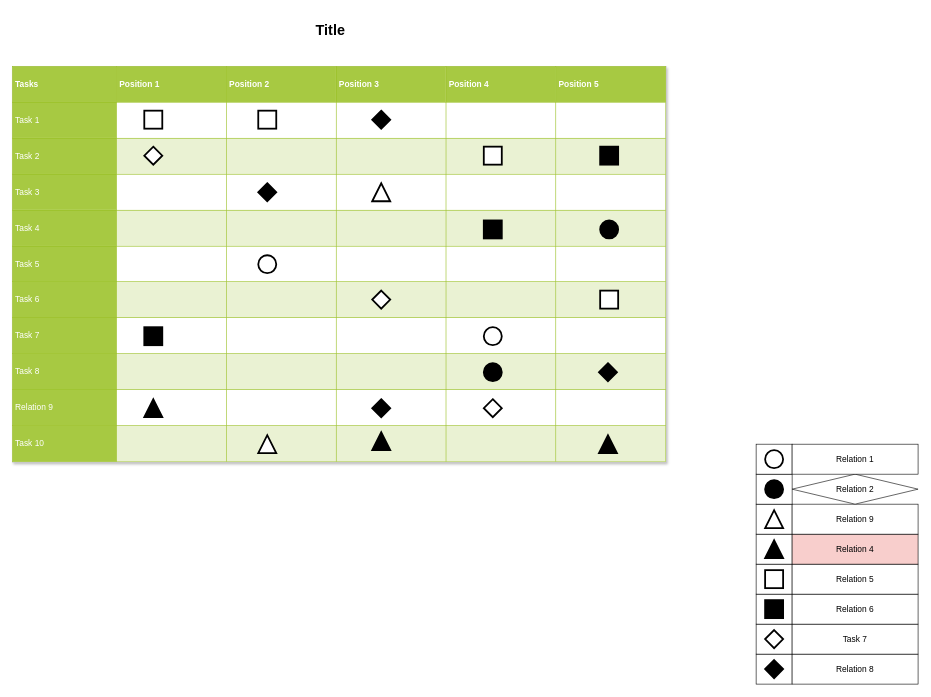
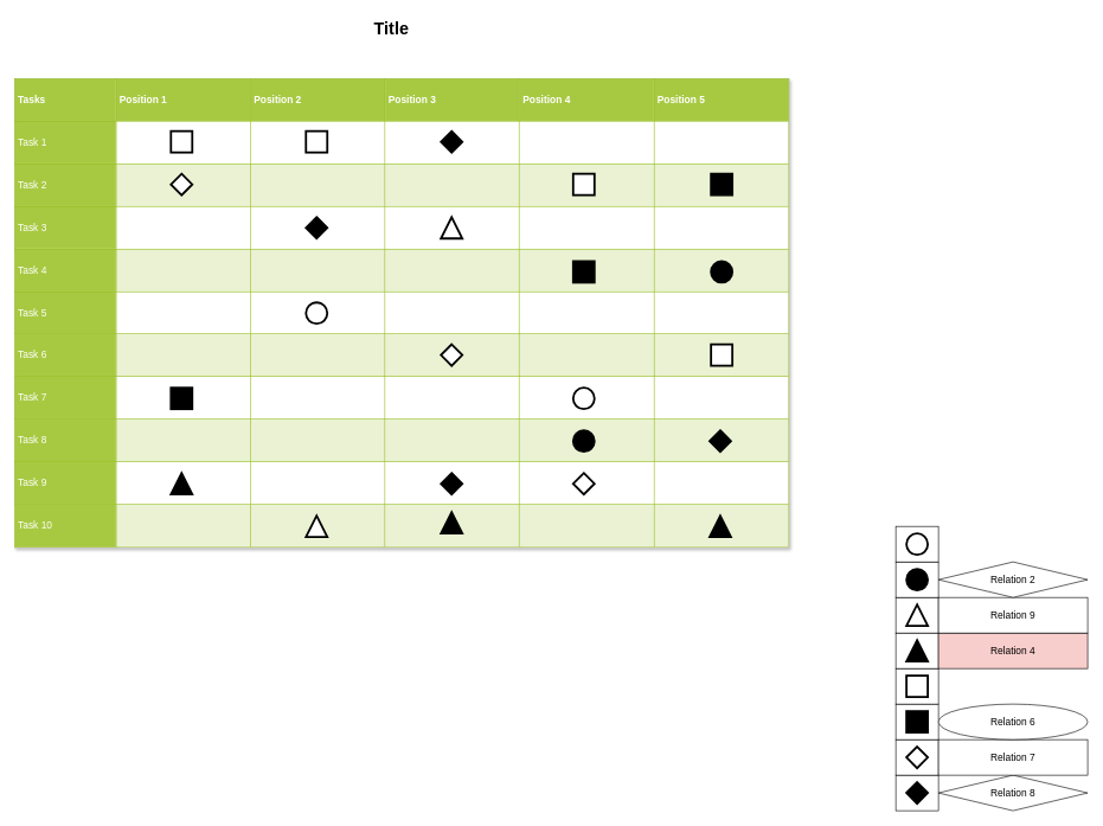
  <mxCell id="0" style=";html=1;" />
  <mxCell id="1" style=";html=1;" parent="0" />
  <mxCell id="2" value="" style="whiteSpace=wrap;html=1;rounded=0;shadow=0;strokeWidth=1;fontSize=14" parent="1" vertex="1"><mxGeometry x="1260" y="1090" width="60" height="50" as="geometry" /></mxCell>
- <mxCell id="3" value="Relation 8" style="whiteSpace=wrap;html=1;rounded=0;shadow=0;strokeWidth=1;fontSize=14" parent="1" vertex="1"><mxGeometry x="1320" y="1090" width="210" height="50" as="geometry" /></mxCell>
+ <mxCell id="3" value="Relation 8" style="rhombus;whiteSpace=wrap;html=1;shadow=0;strokeWidth=1;fontSize=14;" parent="1" vertex="1"><mxGeometry x="1320" y="1090" width="210" height="50" as="geometry" /></mxCell>
  <mxCell id="4" value="" style="rhombus;whiteSpace=wrap;html=1;rounded=0;shadow=0;strokeWidth=3;fillColor=#000000;fontSize=14" parent="1" vertex="1"><mxGeometry x="1275" y="1100" width="30" height="30" as="geometry" /></mxCell>
  <mxCell id="5" value="" style="whiteSpace=wrap;html=1;rounded=0;shadow=0;strokeWidth=1;fontSize=14" parent="1" vertex="1"><mxGeometry x="1260" y="1040" width="60" height="50" as="geometry" /></mxCell>
- <mxCell id="6" value="Task 7" style="whiteSpace=wrap;html=1;rounded=0;shadow=0;strokeWidth=1;fontSize=14" parent="1" vertex="1"><mxGeometry x="1320" y="1040" width="210" height="50" as="geometry" /></mxCell>
+ <mxCell id="6" value="Relation 7" style="whiteSpace=wrap;html=1;rounded=0;shadow=0;strokeWidth=1;fontSize=14" parent="1" vertex="1"><mxGeometry x="1320" y="1040" width="210" height="50" as="geometry" /></mxCell>
  <mxCell id="7" value="" style="whiteSpace=wrap;html=1;rounded=0;shadow=0;strokeWidth=1;fontSize=14" parent="1" vertex="1"><mxGeometry x="1260" y="990" width="60" height="50" as="geometry" /></mxCell>
- <mxCell id="8" value="Relation 6" style="whiteSpace=wrap;html=1;rounded=0;shadow=0;strokeWidth=1;fontSize=14" parent="1" vertex="1"><mxGeometry x="1320" y="990" width="210" height="50" as="geometry" /></mxCell>
+ <mxCell id="8" value="Relation 6" style="ellipse;whiteSpace=wrap;html=1;shadow=0;strokeWidth=1;fontSize=14;" parent="1" vertex="1"><mxGeometry x="1320" y="990" width="210" height="50" as="geometry" /></mxCell>
  <mxCell id="9" value="" style="whiteSpace=wrap;html=1;rounded=0;shadow=0;strokeWidth=1;fontSize=14" parent="1" vertex="1"><mxGeometry x="1260" y="940" width="60" height="50" as="geometry" /></mxCell>
- <mxCell id="10" value="Relation 5" style="whiteSpace=wrap;html=1;rounded=0;shadow=0;strokeWidth=1;fontSize=14" parent="1" vertex="1"><mxGeometry x="1320" y="940" width="210" height="50" as="geometry" /></mxCell>
  <mxCell id="11" value="" style="whiteSpace=wrap;html=1;rounded=0;shadow=0;strokeWidth=1;fontSize=14" parent="1" vertex="1"><mxGeometry x="1260" y="890" width="60" height="50" as="geometry" /></mxCell>
  <mxCell id="12" value="Relation 4" style="whiteSpace=wrap;html=1;rounded=0;shadow=0;strokeWidth=1;fontSize=14;fillColor=#f8cecc;" parent="1" vertex="1"><mxGeometry x="1320" y="890" width="210" height="50" as="geometry" /></mxCell>
  <mxCell id="13" value="" style="whiteSpace=wrap;html=1;rounded=0;shadow=0;strokeWidth=1;fontSize=14" parent="1" vertex="1"><mxGeometry x="1260" y="840" width="60" height="50" as="geometry" /></mxCell>
  <mxCell id="14" value="Relation 9" style="whiteSpace=wrap;html=1;rounded=0;shadow=0;strokeWidth=1;fontSize=14" parent="1" vertex="1"><mxGeometry x="1320" y="840" width="210" height="50" as="geometry" /></mxCell>
  <mxCell id="15" value="" style="whiteSpace=wrap;html=1;rounded=0;shadow=0;strokeWidth=1;fontSize=14" parent="1" vertex="1"><mxGeometry x="1260" y="790" width="60" height="50" as="geometry" /></mxCell>
  <mxCell id="16" value="Relation 2" style="rhombus;whiteSpace=wrap;html=1;shadow=0;strokeWidth=1;fontSize=14;" parent="1" vertex="1"><mxGeometry x="1320" y="790" width="210" height="50" as="geometry" /></mxCell>
  <mxCell id="17" value="" style="whiteSpace=wrap;html=1;rounded=0;shadow=0;strokeWidth=1;fontSize=14" parent="1" vertex="1"><mxGeometry x="1260" y="740" width="60" height="50" as="geometry" /></mxCell>
- <mxCell id="18" value="Relation 1" style="whiteSpace=wrap;html=1;rounded=0;shadow=0;strokeWidth=1;fontSize=14" parent="1" vertex="1"><mxGeometry x="1320" y="740" width="210" height="50" as="geometry" /></mxCell>
- <mxCell id="19" value="&lt;table border=&quot;1&quot; width=&quot;100%&quot; cellpadding=&quot;4&quot; style=&quot;width: 100% ; height: 100% ; border-collapse: collapse&quot;&gt;&lt;tbody&gt;&lt;tr style=&quot;background-color: #a7c942 ; color: #ffffff ; border: 1px solid #98bf21&quot;&gt;&lt;th&gt;Tasks&lt;/th&gt;&lt;th&gt;Position 1&lt;/th&gt;&lt;th&gt;Position 2&lt;/th&gt;&lt;th&gt;Position 3&lt;/th&gt;&lt;th&gt;Position 4&lt;/th&gt;&lt;th&gt;Position 5&lt;/th&gt;&lt;/tr&gt;&lt;tr style=&quot;border: 1px solid #98bf21&quot;&gt;&lt;td style=&quot;background-color: #a7c942 ; color: #ffffff ; border: 1px solid #98bf21&quot;&gt;Task 1&lt;/td&gt;&lt;td&gt;&lt;/td&gt;&lt;td&gt;&lt;/td&gt;&lt;td&gt;&lt;br&gt;&lt;/td&gt;&lt;td&gt;&lt;br&gt;&lt;/td&gt;&lt;td&gt;&lt;br&gt;&lt;/td&gt;&lt;/tr&gt;&lt;tr style=&quot;background-color: #eaf2d3 ; border: 1px solid #98bf21&quot;&gt;&lt;td style=&quot;background-color: #a7c942 ; color: #ffffff ; border: 1px solid #98bf21&quot;&gt;Task 2&lt;/td&gt;&lt;td&gt;&lt;/td&gt;&lt;td&gt;&lt;/td&gt;&lt;td&gt;&lt;br&gt;&lt;/td&gt;&lt;td&gt;&lt;br&gt;&lt;/td&gt;&lt;td&gt;&lt;br&gt;&lt;/td&gt;&lt;/tr&gt;&lt;tr style=&quot;border: 1px solid #98bf21&quot;&gt;&lt;td style=&quot;background-color: #a7c942 ; color: #ffffff ; border: 1px solid #98bf21&quot;&gt;Task 3&lt;/td&gt;&lt;td&gt;&lt;/td&gt;&lt;td&gt;&lt;/td&gt;&lt;td&gt;&lt;br&gt;&lt;/td&gt;&lt;td&gt;&lt;br&gt;&lt;/td&gt;&lt;td&gt;&lt;br&gt;&lt;/td&gt;&lt;/tr&gt;&lt;tr style=&quot;background-color: #eaf2d3 ; border: 1px solid #98bf21&quot;&gt;&lt;td style=&quot;background-color: #a7c942 ; color: #ffffff ; border: 1px solid #98bf21&quot;&gt;Task 4&lt;/td&gt;&lt;td&gt;&lt;/td&gt;&lt;td&gt;&lt;/td&gt;&lt;td&gt;&lt;br&gt;&lt;/td&gt;&lt;td&gt;&lt;br&gt;&lt;/td&gt;&lt;td&gt;&lt;br&gt;&lt;/td&gt;&lt;/tr&gt;&lt;tr style=&quot;border: 1px solid #98bf21&quot;&gt;&lt;td style=&quot;background-color: #a7c942 ; color: #ffffff ; border: 1px solid #98bf21&quot;&gt;Task 5&lt;br&gt;&lt;/td&gt;&lt;td&gt;&lt;br&gt;&lt;/td&gt;&lt;td&gt;&lt;br&gt;&lt;/td&gt;&lt;td&gt;&lt;br&gt;&lt;/td&gt;&lt;td&gt;&lt;br&gt;&lt;/td&gt;&lt;td&gt;&lt;br&gt;&lt;/td&gt;&lt;/tr&gt;&lt;tr style=&quot;background-color: #eaf2d3 ; border: 1px solid #98bf21&quot;&gt;&lt;td style=&quot;background-color: #a7c942 ; color: #ffffff ; border: 1px solid #98bf21&quot;&gt;Task 6&lt;br&gt;&lt;/td&gt;&lt;td&gt;&lt;br&gt;&lt;/td&gt;&lt;td&gt;&lt;br&gt;&lt;/td&gt;&lt;td&gt;&lt;br&gt;&lt;/td&gt;&lt;td&gt;&lt;br&gt;&lt;/td&gt;&lt;td&gt;&lt;br&gt;&lt;/td&gt;&lt;/tr&gt;&lt;tr style=&quot;border: 1px solid #98bf21&quot;&gt;&lt;td style=&quot;background-color: #a7c942 ; color: #ffffff ; border: 1px solid #98bf21&quot;&gt;Task 7&lt;br&gt;&lt;/td&gt;&lt;td&gt;&lt;br&gt;&lt;/td&gt;&lt;td&gt;&lt;br&gt;&lt;/td&gt;&lt;td&gt;&lt;br&gt;&lt;/td&gt;&lt;td&gt;&lt;br&gt;&lt;/td&gt;&lt;td&gt;&lt;br&gt;&lt;/td&gt;&lt;/tr&gt;&lt;tr style=&quot;background-color: #eaf2d3 ; border: 1px solid #98bf21&quot;&gt;&lt;td style=&quot;background-color: #a7c942 ; color: #ffffff ; border: 1px solid #98bf21&quot;&gt;Task 8&lt;br&gt;&lt;/td&gt;&lt;td&gt;&lt;br&gt;&lt;/td&gt;&lt;td&gt;&lt;br&gt;&lt;/td&gt;&lt;td&gt;&lt;br&gt;&lt;/td&gt;&lt;td&gt;&lt;br&gt;&lt;/td&gt;&lt;td&gt;&lt;br&gt;&lt;/td&gt;&lt;/tr&gt;&lt;tr style=&quot;border: 1px solid #98bf21&quot;&gt;&lt;td style=&quot;background-color: #a7c942 ; color: #ffffff ; border: 1px solid #98bf21&quot;&gt;Relation 9&lt;br&gt;&lt;/td&gt;&lt;td&gt;&lt;br&gt;&lt;/td&gt;&lt;td&gt;&lt;br&gt;&lt;/td&gt;&lt;td&gt;&lt;br&gt;&lt;/td&gt;&lt;td&gt;&lt;br&gt;&lt;/td&gt;&lt;td&gt;&lt;br&gt;&lt;/td&gt;&lt;/tr&gt;&lt;tr style=&quot;background-color: #eaf2d3 ; border: 1px solid #98bf21&quot;&gt;&lt;td style=&quot;background-color: #a7c942 ; color: #ffffff ; border: 1px solid #98bf21&quot;&gt;Task 10&lt;br&gt;&lt;/td&gt;&lt;td&gt;&lt;br&gt;&lt;/td&gt;&lt;td&gt;&lt;br&gt;&lt;/td&gt;&lt;td&gt;&lt;br&gt;&lt;/td&gt;&lt;td&gt;&lt;br&gt;&lt;/td&gt;&lt;td&gt;&lt;br&gt;&lt;/td&gt;&lt;/tr&gt;&lt;/tbody&gt;&lt;/table&gt;" style="text;html=1;strokeColor=#c0c0c0;fillColor=#ffffff;overflow=fill;rounded=0;shadow=1;fontSize=14;fontColor=#000000;" parent="1" vertex="1"><mxGeometry x="20" y="110" width="1090" height="660" as="geometry" /></mxCell>
- <mxCell id="20" value="Title" style="text;strokeColor=none;fillColor=none;html=1;fontSize=24;fontStyle=1;verticalAlign=middle;align=center;rounded=0;shadow=1;" parent="1" vertex="1"><mxGeometry x="160" y="30" width="780" height="40" as="geometry" /></mxCell>
+ <mxCell id="19" value="&lt;table border=&quot;1&quot; width=&quot;100%&quot; cellpadding=&quot;4&quot; style=&quot;width: 100% ; height: 100% ; border-collapse: collapse&quot;&gt;&lt;tbody&gt;&lt;tr style=&quot;background-color: #a7c942 ; color: #ffffff ; border: 1px solid #98bf21&quot;&gt;&lt;th&gt;Tasks&lt;/th&gt;&lt;th&gt;Position 1&lt;/th&gt;&lt;th&gt;Position 2&lt;/th&gt;&lt;th&gt;Position 3&lt;/th&gt;&lt;th&gt;Position 4&lt;/th&gt;&lt;th&gt;Position 5&lt;/th&gt;&lt;/tr&gt;&lt;tr style=&quot;border: 1px solid #98bf21&quot;&gt;&lt;td style=&quot;background-color: #a7c942 ; color: #ffffff ; border: 1px solid #98bf21&quot;&gt;Task 1&lt;/td&gt;&lt;td&gt;&lt;/td&gt;&lt;td&gt;&lt;/td&gt;&lt;td&gt;&lt;br&gt;&lt;/td&gt;&lt;td&gt;&lt;br&gt;&lt;/td&gt;&lt;td&gt;&lt;br&gt;&lt;/td&gt;&lt;/tr&gt;&lt;tr style=&quot;background-color: #eaf2d3 ; border: 1px solid #98bf21&quot;&gt;&lt;td style=&quot;background-color: #a7c942 ; color: #ffffff ; border: 1px solid #98bf21&quot;&gt;Task 2&lt;/td&gt;&lt;td&gt;&lt;/td&gt;&lt;td&gt;&lt;/td&gt;&lt;td&gt;&lt;br&gt;&lt;/td&gt;&lt;td&gt;&lt;br&gt;&lt;/td&gt;&lt;td&gt;&lt;br&gt;&lt;/td&gt;&lt;/tr&gt;&lt;tr style=&quot;border: 1px solid #98bf21&quot;&gt;&lt;td style=&quot;background-color: #a7c942 ; color: #ffffff ; border: 1px solid #98bf21&quot;&gt;Task 3&lt;/td&gt;&lt;td&gt;&lt;/td&gt;&lt;td&gt;&lt;/td&gt;&lt;td&gt;&lt;br&gt;&lt;/td&gt;&lt;td&gt;&lt;br&gt;&lt;/td&gt;&lt;td&gt;&lt;br&gt;&lt;/td&gt;&lt;/tr&gt;&lt;tr style=&quot;background-color: #eaf2d3 ; border: 1px solid #98bf21&quot;&gt;&lt;td style=&quot;background-color: #a7c942 ; color: #ffffff ; border: 1px solid #98bf21&quot;&gt;Task 4&lt;/td&gt;&lt;td&gt;&lt;/td&gt;&lt;td&gt;&lt;/td&gt;&lt;td&gt;&lt;br&gt;&lt;/td&gt;&lt;td&gt;&lt;br&gt;&lt;/td&gt;&lt;td&gt;&lt;br&gt;&lt;/td&gt;&lt;/tr&gt;&lt;tr style=&quot;border: 1px solid #98bf21&quot;&gt;&lt;td style=&quot;background-color: #a7c942 ; color: #ffffff ; border: 1px solid #98bf21&quot;&gt;Task 5&lt;br&gt;&lt;/td&gt;&lt;td&gt;&lt;br&gt;&lt;/td&gt;&lt;td&gt;&lt;br&gt;&lt;/td&gt;&lt;td&gt;&lt;br&gt;&lt;/td&gt;&lt;td&gt;&lt;br&gt;&lt;/td&gt;&lt;td&gt;&lt;br&gt;&lt;/td&gt;&lt;/tr&gt;&lt;tr style=&quot;background-color: #eaf2d3 ; border: 1px solid #98bf21&quot;&gt;&lt;td style=&quot;background-color: #a7c942 ; color: #ffffff ; border: 1px solid #98bf21&quot;&gt;Task 6&lt;br&gt;&lt;/td&gt;&lt;td&gt;&lt;br&gt;&lt;/td&gt;&lt;td&gt;&lt;br&gt;&lt;/td&gt;&lt;td&gt;&lt;br&gt;&lt;/td&gt;&lt;td&gt;&lt;br&gt;&lt;/td&gt;&lt;td&gt;&lt;br&gt;&lt;/td&gt;&lt;/tr&gt;&lt;tr style=&quot;border: 1px solid #98bf21&quot;&gt;&lt;td style=&quot;background-color: #a7c942 ; color: #ffffff ; border: 1px solid #98bf21&quot;&gt;Task 7&lt;br&gt;&lt;/td&gt;&lt;td&gt;&lt;br&gt;&lt;/td&gt;&lt;td&gt;&lt;br&gt;&lt;/td&gt;&lt;td&gt;&lt;br&gt;&lt;/td&gt;&lt;td&gt;&lt;br&gt;&lt;/td&gt;&lt;td&gt;&lt;br&gt;&lt;/td&gt;&lt;/tr&gt;&lt;tr style=&quot;background-color: #eaf2d3 ; border: 1px solid #98bf21&quot;&gt;&lt;td style=&quot;background-color: #a7c942 ; color: #ffffff ; border: 1px solid #98bf21&quot;&gt;Task 8&lt;br&gt;&lt;/td&gt;&lt;td&gt;&lt;br&gt;&lt;/td&gt;&lt;td&gt;&lt;br&gt;&lt;/td&gt;&lt;td&gt;&lt;br&gt;&lt;/td&gt;&lt;td&gt;&lt;br&gt;&lt;/td&gt;&lt;td&gt;&lt;br&gt;&lt;/td&gt;&lt;/tr&gt;&lt;tr style=&quot;border: 1px solid #98bf21&quot;&gt;&lt;td style=&quot;background-color: #a7c942 ; color: #ffffff ; border: 1px solid #98bf21&quot;&gt;Task 9&lt;br&gt;&lt;/td&gt;&lt;td&gt;&lt;br&gt;&lt;/td&gt;&lt;td&gt;&lt;br&gt;&lt;/td&gt;&lt;td&gt;&lt;br&gt;&lt;/td&gt;&lt;td&gt;&lt;br&gt;&lt;/td&gt;&lt;td&gt;&lt;br&gt;&lt;/td&gt;&lt;/tr&gt;&lt;tr style=&quot;background-color: #eaf2d3 ; border: 1px solid #98bf21&quot;&gt;&lt;td style=&quot;background-color: #a7c942 ; color: #ffffff ; border: 1px solid #98bf21&quot;&gt;Task 10&lt;br&gt;&lt;/td&gt;&lt;td&gt;&lt;br&gt;&lt;/td&gt;&lt;td&gt;&lt;br&gt;&lt;/td&gt;&lt;td&gt;&lt;br&gt;&lt;/td&gt;&lt;td&gt;&lt;br&gt;&lt;/td&gt;&lt;td&gt;&lt;br&gt;&lt;/td&gt;&lt;/tr&gt;&lt;/tbody&gt;&lt;/table&gt;" style="text;html=1;strokeColor=#c0c0c0;fillColor=#ffffff;overflow=fill;rounded=0;shadow=1;fontSize=14;fontColor=#000000;" parent="1" vertex="1"><mxGeometry x="20" y="110" width="1090" height="660" as="geometry" /></mxCell>
+ <mxCell id="20" value="Title" style="text;strokeColor=none;fillColor=none;html=1;fontSize=24;fontStyle=1;verticalAlign=middle;align=center;rounded=0;shadow=1;" parent="1" vertex="1"><mxGeometry x="160" y="20" width="780" height="40" as="geometry" /></mxCell>
  <mxCell id="21" value="" style="ellipse;whiteSpace=wrap;html=1;rounded=0;shadow=0;strokeWidth=3;fontSize=14" parent="1" vertex="1"><mxGeometry x="1275" y="750" width="30" height="30" as="geometry" /></mxCell>
  <mxCell id="22" value="" style="ellipse;whiteSpace=wrap;html=1;rounded=0;shadow=0;strokeWidth=3;fontSize=14;fillColor=#000000;" parent="1" vertex="1"><mxGeometry x="1275" y="800" width="30" height="30" as="geometry" /></mxCell>
  <mxCell id="23" value="" style="triangle;whiteSpace=wrap;html=1;rounded=0;shadow=0;strokeWidth=3;fillColor=#000000;fontSize=14;direction=north;" parent="1" vertex="1"><mxGeometry x="1275" y="900" width="30" height="30" as="geometry" /></mxCell>
  <mxCell id="24" value="" style="triangle;whiteSpace=wrap;html=1;rounded=0;shadow=0;strokeWidth=3;fontSize=14;direction=north;" parent="1" vertex="1"><mxGeometry x="1275" y="850" width="30" height="30" as="geometry" /></mxCell>
  <mxCell id="25" value="" style="whiteSpace=wrap;html=1;rounded=0;shadow=0;strokeWidth=3;fontSize=14" parent="1" vertex="1"><mxGeometry x="1275" y="950" width="30" height="30" as="geometry" /></mxCell>
  <mxCell id="26" value="" style="whiteSpace=wrap;html=1;rounded=0;shadow=0;strokeWidth=3;fillColor=#000000;fontSize=14" parent="1" vertex="1"><mxGeometry x="1275" y="1000" width="30" height="30" as="geometry" /></mxCell>
  <mxCell id="27" value="" style="rhombus;whiteSpace=wrap;html=1;rounded=0;shadow=0;strokeWidth=3;fontSize=14" parent="1" vertex="1"><mxGeometry x="1275" y="1050" width="30" height="30" as="geometry" /></mxCell>
  <mxCell id="28" value="" style="ellipse;whiteSpace=wrap;html=1;rounded=0;shadow=0;strokeWidth=3;fontSize=14" parent="1" vertex="1"><mxGeometry x="806" y="545" width="30" height="30" as="geometry" /></mxCell>
  <mxCell id="29" value="" style="ellipse;whiteSpace=wrap;html=1;rounded=0;shadow=0;strokeWidth=3;fontSize=14" parent="1" vertex="1"><mxGeometry x="430" y="425" width="30" height="30" as="geometry" /></mxCell>
  <mxCell id="30" value="" style="ellipse;whiteSpace=wrap;html=1;rounded=0;shadow=0;strokeWidth=3;fontSize=14;fillColor=#000000;" parent="1" vertex="1"><mxGeometry x="1000" y="367" width="30" height="30" as="geometry" /></mxCell>
  <mxCell id="31" value="" style="ellipse;whiteSpace=wrap;html=1;rounded=0;shadow=0;strokeWidth=3;fontSize=14;fillColor=#000000;" parent="1" vertex="1"><mxGeometry x="806" y="605" width="30" height="30" as="geometry" /></mxCell>
  <mxCell id="32" value="" style="triangle;whiteSpace=wrap;html=1;rounded=0;shadow=0;strokeWidth=3;fontSize=14;direction=north;" parent="1" vertex="1"><mxGeometry x="430" y="725" width="30" height="30" as="geometry" /></mxCell>
  <mxCell id="33" value="" style="triangle;whiteSpace=wrap;html=1;rounded=0;shadow=0;strokeWidth=3;fontSize=14;direction=north;" parent="1" vertex="1"><mxGeometry x="620" y="305" width="30" height="30" as="geometry" /></mxCell>
  <mxCell id="34" value="" style="triangle;whiteSpace=wrap;html=1;rounded=0;shadow=0;strokeWidth=3;fillColor=#000000;fontSize=14;direction=north;" parent="1" vertex="1"><mxGeometry x="998" y="725" width="30" height="30" as="geometry" /></mxCell>
  <mxCell id="35" value="" style="triangle;whiteSpace=wrap;html=1;rounded=0;shadow=0;strokeWidth=3;fillColor=#000000;fontSize=14;direction=north;" parent="1" vertex="1"><mxGeometry x="620" y="720" width="30" height="30" as="geometry" /></mxCell>
  <mxCell id="36" value="" style="triangle;whiteSpace=wrap;html=1;rounded=0;shadow=0;strokeWidth=3;fillColor=#000000;fontSize=14;direction=north;" parent="1" vertex="1"><mxGeometry x="240" y="665" width="30" height="30" as="geometry" /></mxCell>
  <mxCell id="37" value="" style="whiteSpace=wrap;html=1;rounded=0;shadow=0;strokeWidth=3;fontSize=14" parent="1" vertex="1"><mxGeometry x="240" y="184" width="30" height="30" as="geometry" /></mxCell>
  <mxCell id="38" value="" style="whiteSpace=wrap;html=1;rounded=0;shadow=0;strokeWidth=3;fontSize=14" parent="1" vertex="1"><mxGeometry x="430" y="184" width="30" height="30" as="geometry" /></mxCell>
  <mxCell id="39" value="" style="whiteSpace=wrap;html=1;rounded=0;shadow=0;strokeWidth=3;fontSize=14" parent="1" vertex="1"><mxGeometry x="806" y="244" width="30" height="30" as="geometry" /></mxCell>
  <mxCell id="40" value="" style="whiteSpace=wrap;html=1;rounded=0;shadow=0;strokeWidth=3;fillColor=#ffffff;fontSize=14" parent="1" vertex="1"><mxGeometry x="1000" y="484" width="30" height="30" as="geometry" /></mxCell>
  <mxCell id="41" value="" style="whiteSpace=wrap;html=1;rounded=0;shadow=0;strokeWidth=3;fillColor=#000000;fontSize=14" parent="1" vertex="1"><mxGeometry x="240" y="545" width="30" height="30" as="geometry" /></mxCell>
  <mxCell id="42" value="" style="whiteSpace=wrap;html=1;rounded=0;shadow=0;strokeWidth=3;fillColor=#000000;fontSize=14" parent="1" vertex="1"><mxGeometry x="806" y="367" width="30" height="30" as="geometry" /></mxCell>
  <mxCell id="43" value="" style="whiteSpace=wrap;html=1;rounded=0;shadow=0;strokeWidth=3;fillColor=#000000;fontSize=14" parent="1" vertex="1"><mxGeometry x="1000" y="244" width="30" height="30" as="geometry" /></mxCell>
  <mxCell id="44" value="" style="rhombus;whiteSpace=wrap;html=1;rounded=0;shadow=0;strokeWidth=3;fontSize=14" parent="1" vertex="1"><mxGeometry x="620" y="484" width="30" height="30" as="geometry" /></mxCell>
  <mxCell id="45" value="" style="rhombus;whiteSpace=wrap;html=1;rounded=0;shadow=0;strokeWidth=3;fontSize=14" parent="1" vertex="1"><mxGeometry x="240" y="244" width="30" height="30" as="geometry" /></mxCell>
  <mxCell id="46" value="" style="rhombus;whiteSpace=wrap;html=1;rounded=0;shadow=0;strokeWidth=3;fontSize=14" parent="1" vertex="1"><mxGeometry x="806" y="665" width="30" height="30" as="geometry" /></mxCell>
  <mxCell id="47" value="" style="rhombus;whiteSpace=wrap;html=1;rounded=0;shadow=0;strokeWidth=3;fillColor=#000000;fontSize=14" parent="1" vertex="1"><mxGeometry x="998" y="605" width="30" height="30" as="geometry" /></mxCell>
  <mxCell id="48" value="" style="rhombus;whiteSpace=wrap;html=1;rounded=0;shadow=0;strokeWidth=3;fillColor=#000000;fontSize=14" parent="1" vertex="1"><mxGeometry x="430" y="305" width="30" height="30" as="geometry" /></mxCell>
  <mxCell id="49" value="" style="rhombus;whiteSpace=wrap;html=1;rounded=0;shadow=0;strokeWidth=3;fillColor=#000000;fontSize=14" parent="1" vertex="1"><mxGeometry x="620" y="184" width="30" height="30" as="geometry" /></mxCell>
  <mxCell id="50" value="" style="rhombus;whiteSpace=wrap;html=1;rounded=0;shadow=0;strokeWidth=3;fillColor=#000000;fontSize=14" parent="1" vertex="1"><mxGeometry x="620" y="665" width="30" height="30" as="geometry" /></mxCell>
